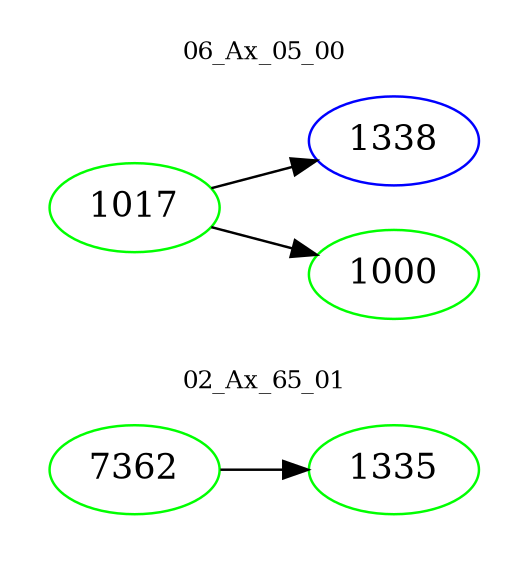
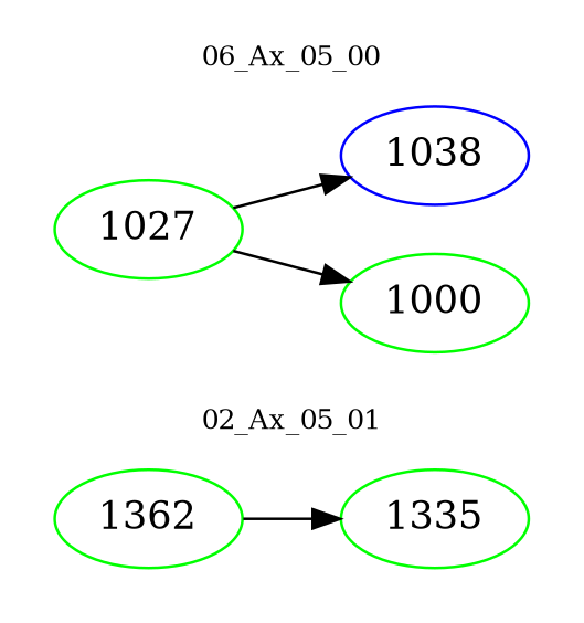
  digraph {
    rankdir=LR
    node [color=green]
    edge [color=black]
-   n1 [label=7362]
+   n1 [label=1362]
    n2 [label=1335]
-   n3 [label=1017]
+   n3 [label=1027]
    n4 [label=1000]
-   n5 [color=blue label=1338]
+   n5 [color=blue label=1038]
    subgraph cluster_1 {
      color=white
      fontsize=10
-     label="02_Ax_65_01"
+     label="02_Ax_05_01"
      n1
      n2
    }
    subgraph cluster_2 {
      color=white
      fontsize=10
      label="06_Ax_05_00"
      n3
      n4
      n5
    }
    n1 -> n2
    n3 -> n4
    n3 -> n5
  }
